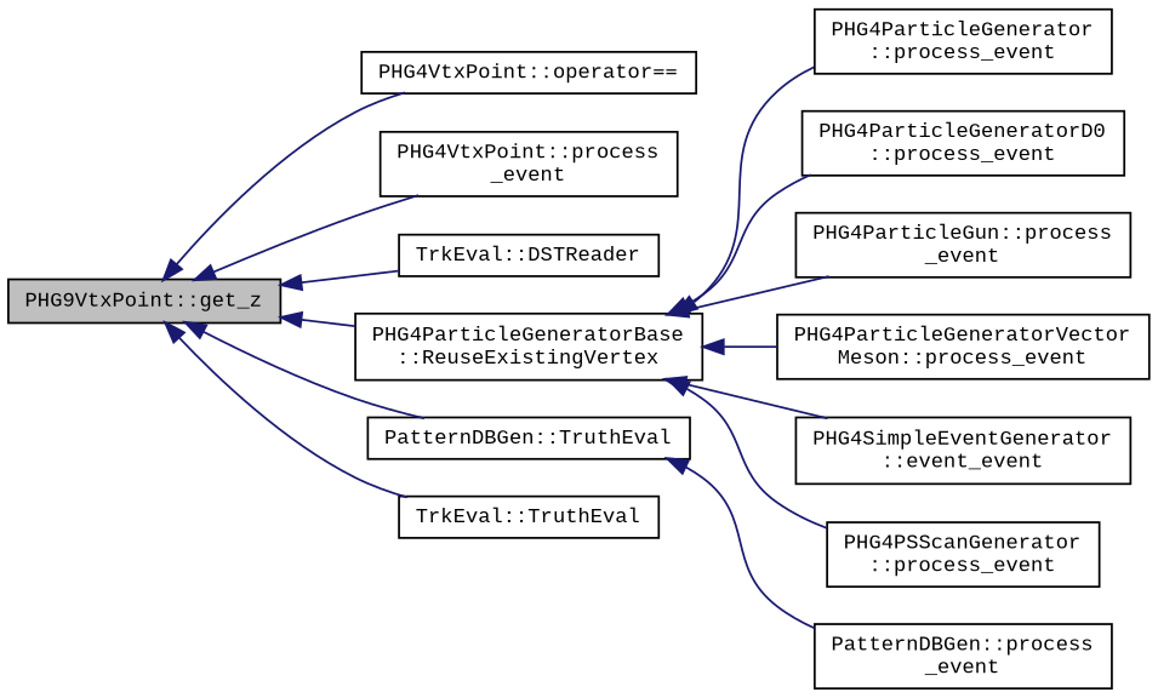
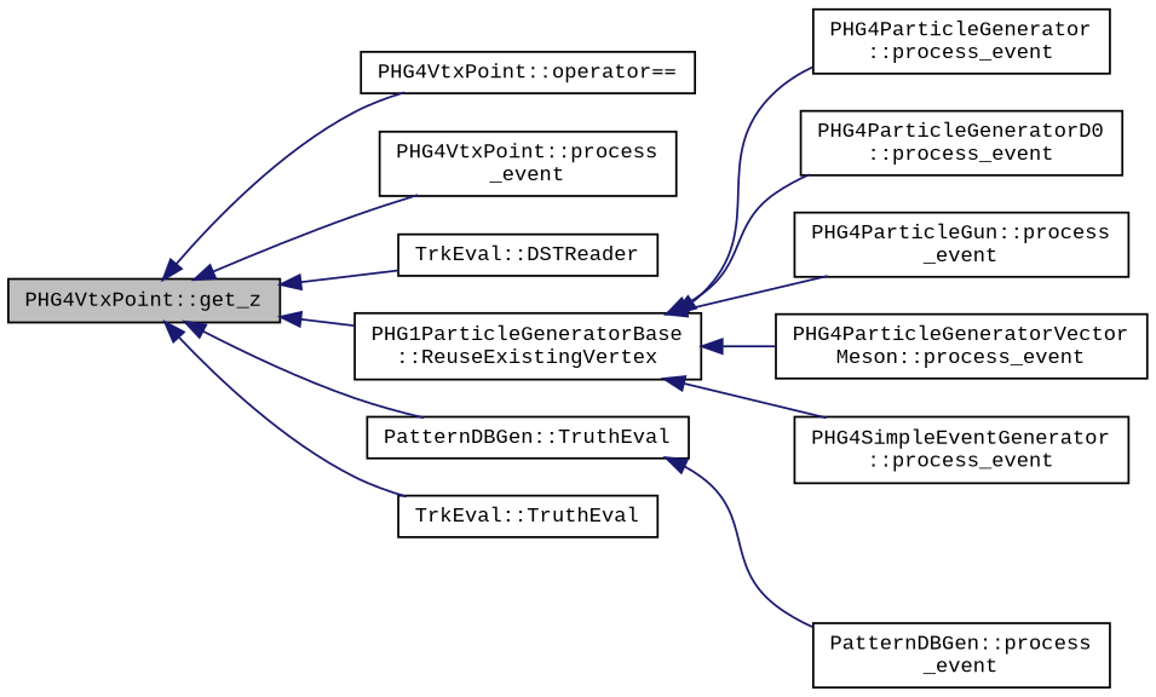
  digraph {
    fontname="Liberation Mono"
    rankdir=LR
    node [color=black fontname="Liberation Mono" fontsize=10 shape=record]
    edge [color=midnightblue dir=back fontname="Liberation Mono" fontsize=10 labelfontname=FreeSans labelfontsize=10 style=solid]
-   n1 [fillcolor=grey75 fontcolor=black height=0.2 label="PHG9VtxPoint::get_z" style=filled width=0.4]
+   n1 [fillcolor=grey75 fontcolor=black height=0.2 label="PHG4VtxPoint::get_z" style=filled width=0.4]
    n2 [height=0.2 label="PHG4VtxPoint::operator==" width=0.4]
    n3 [height=0.2 label="PHG4VtxPoint::process\l_event" width=0.4]
    n4 [height=0.2 label="TrkEval::DSTReader" width=0.4]
-   n5 [height=0.2 label="PHG4ParticleGeneratorBase\l::ReuseExistingVertex" width=0.4]
+   n5 [height=0.2 label="PHG1ParticleGeneratorBase\l::ReuseExistingVertex" width=0.4]
    n6 [height=0.2 label="PatternDBGen::TruthEval" width=0.4]
    n7 [height=0.2 label="TrkEval::TruthEval" width=0.4]
    n8 [height=0.2 label="PHG4ParticleGenerator\l::process_event" width=0.4]
    n9 [height=0.2 label="PHG4ParticleGeneratorD0\l::process_event" width=0.4]
    n10 [height=0.2 label="PHG4ParticleGun::process\l_event" width=0.4]
    n11 [height=0.2 label="PHG4ParticleGeneratorVector\lMeson::process_event" width=0.4]
-   n12 [height=0.2 label="PHG4SimpleEventGenerator\l::event_event" width=0.4]
-   n13 [height=0.2 label="PHG4PSScanGenerator\l::process_event" width=0.4]
+   n12 [height=0.2 label="PHG4SimpleEventGenerator\l::process_event" width=0.4]
    n14 [height=0.2 label="PatternDBGen::process\l_event" width=0.4]
    n1 -> n2
    n1 -> n3
    n1 -> n4
    n1 -> n5
    n1 -> n6
    n1 -> n7
    n5 -> n8
    n5 -> n9
    n5 -> n10
    n5 -> n11
    n5 -> n12
-   n5 -> n13
    n6 -> n14
  }
